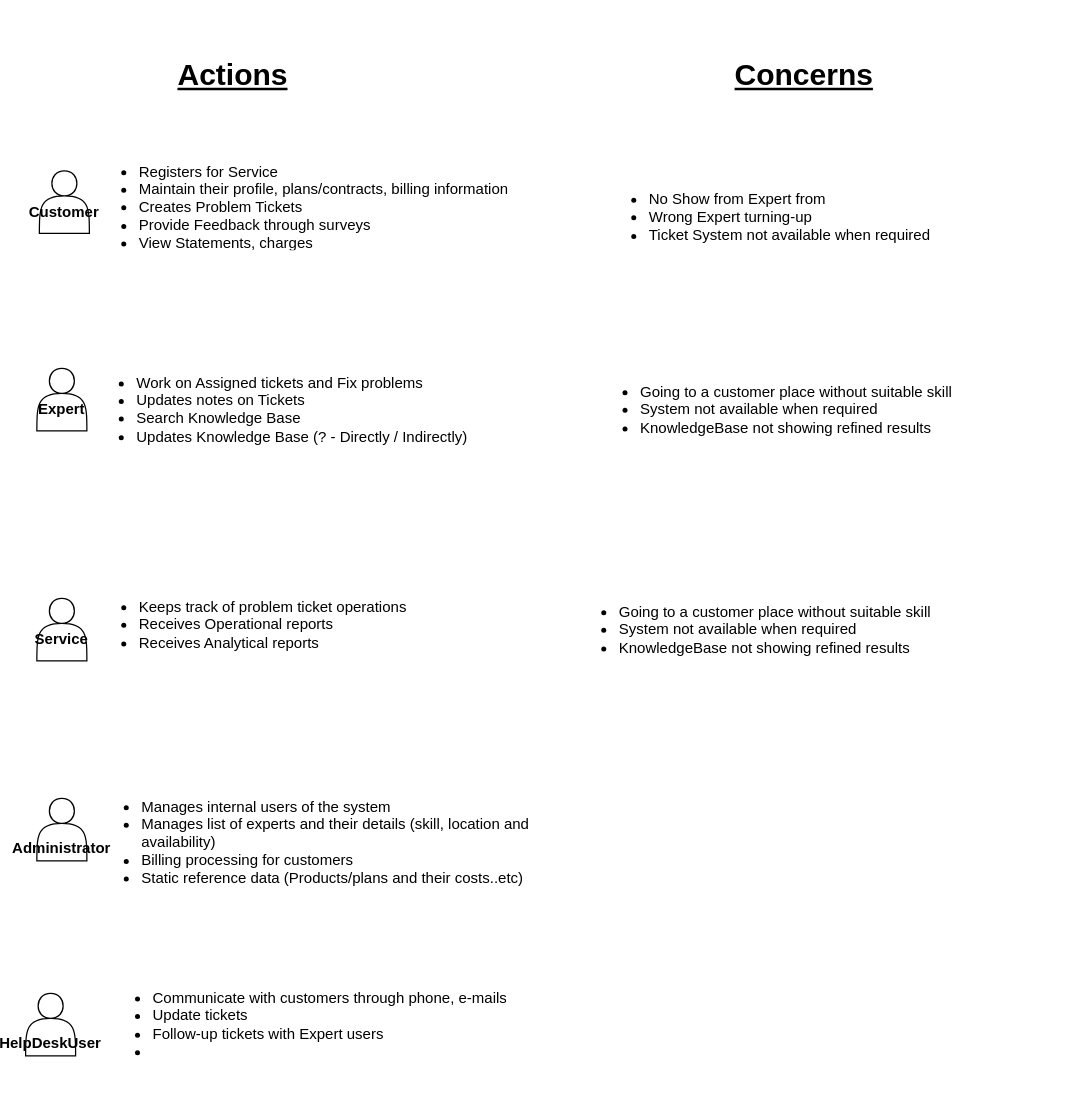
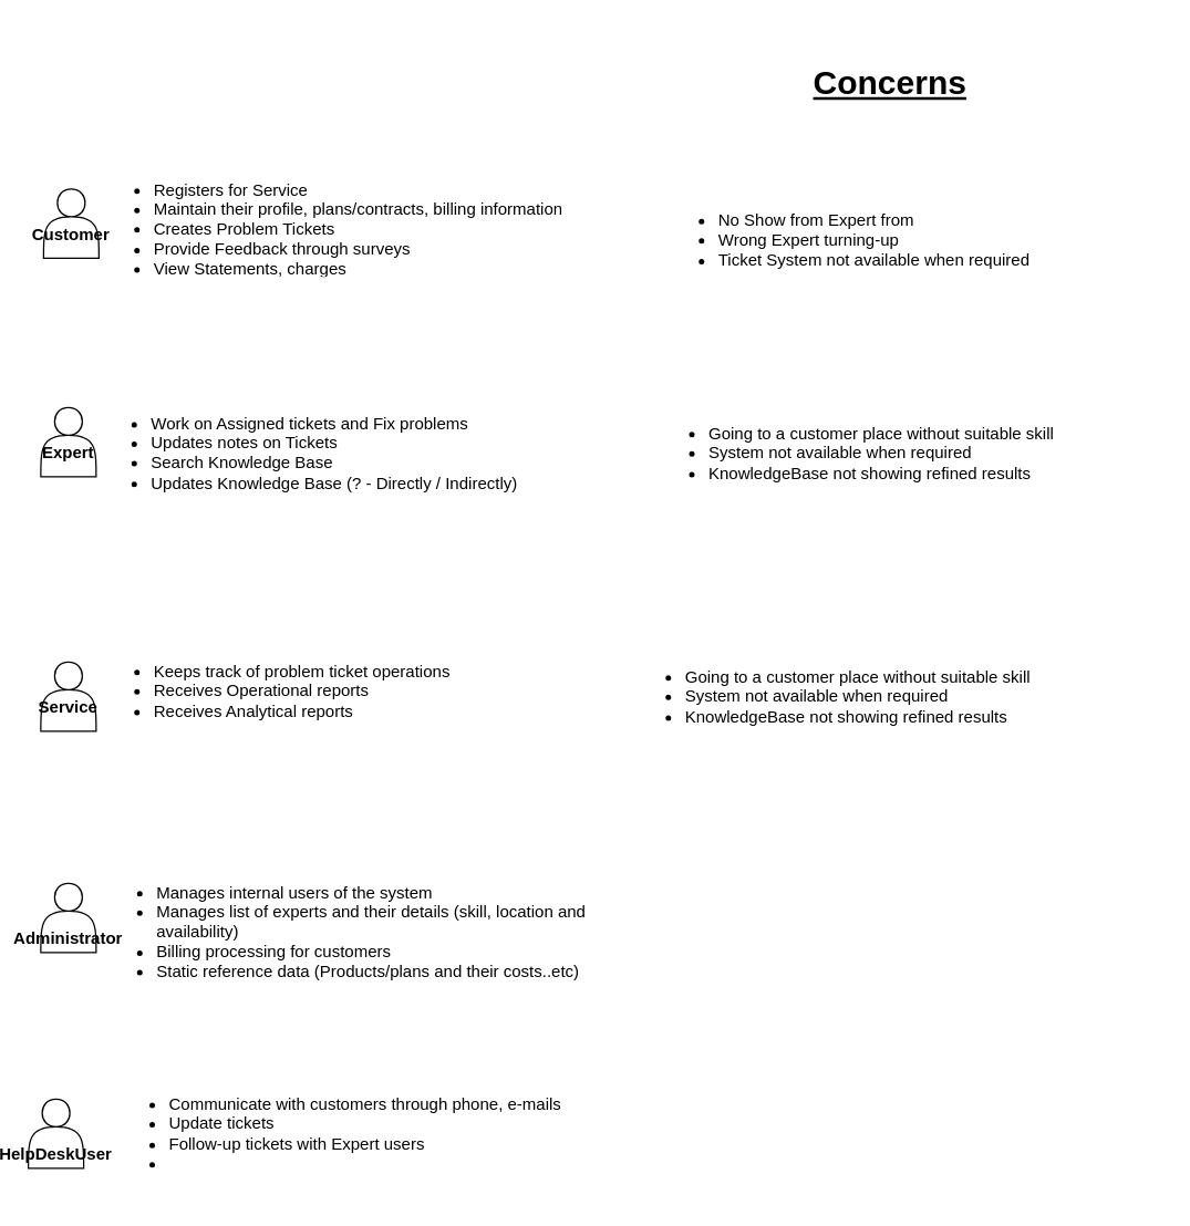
  <mxCell id="0" />
  <mxCell id="1" parent="0" />
  <mxCell id="2" value="&lt;br&gt;Customer" style="shape=actor;whiteSpace=wrap;html=1;fontStyle=1" parent="1" vertex="1"><mxGeometry x="31" y="136" width="40" height="50" as="geometry" /></mxCell>
  <mxCell id="3" value="&lt;br&gt;Expert" style="shape=actor;whiteSpace=wrap;html=1;fontStyle=1" parent="1" vertex="1"><mxGeometry x="29" y="294" width="40" height="50" as="geometry" /></mxCell>
  <mxCell id="4" value="&lt;br&gt;Service" style="shape=actor;whiteSpace=wrap;html=1;fontStyle=1" parent="1" vertex="1"><mxGeometry x="29" y="478" width="40" height="50" as="geometry" /></mxCell>
  <mxCell id="5" value="&lt;br&gt;&lt;br&gt;Administrator" style="shape=actor;whiteSpace=wrap;html=1;fontStyle=1" parent="1" vertex="1"><mxGeometry x="29" y="638" width="40" height="50" as="geometry" /></mxCell>
  <mxCell id="6" value="&lt;ul&gt;&lt;li&gt;Registers for Service&lt;/li&gt;&lt;li&gt;Maintain their profile, plans/contracts, billing information&lt;/li&gt;&lt;li&gt;Creates Problem Tickets&lt;/li&gt;&lt;li&gt;Provide Feedback through surveys&lt;/li&gt;&lt;li&gt;View Statements, charges&lt;/li&gt;&lt;/ul&gt;" style="text;strokeColor=none;fillColor=none;html=1;whiteSpace=wrap;verticalAlign=middle;overflow=hidden;" parent="1" vertex="1"><mxGeometry x="69" y="115" width="361" height="86" as="geometry" /></mxCell>
  <mxCell id="7" value="&lt;ul&gt;&lt;li&gt;Work on Assigned tickets and Fix problems&lt;/li&gt;&lt;li&gt;Updates notes on Tickets&lt;/li&gt;&lt;li&gt;Search Knowledge Base&lt;/li&gt;&lt;li&gt;Updates Knowledge Base (? - Directly / Indirectly)&lt;/li&gt;&lt;/ul&gt;" style="text;strokeColor=none;fillColor=none;html=1;whiteSpace=wrap;verticalAlign=middle;overflow=hidden;" parent="1" vertex="1"><mxGeometry x="67" y="284" width="410" height="80" as="geometry" /></mxCell>
  <mxCell id="8" value="&lt;ul&gt;&lt;li&gt;Manages internal users of the system&lt;/li&gt;&lt;li&gt;Manages list of experts and their details (skill, location and availability)&lt;/li&gt;&lt;li&gt;Billing processing for customers&lt;/li&gt;&lt;li&gt;Static reference data (Products/plans and their costs..etc)&lt;/li&gt;&lt;li&gt;&lt;br&gt;&lt;/li&gt;&lt;/ul&gt;" style="text;strokeColor=none;fillColor=none;html=1;whiteSpace=wrap;verticalAlign=middle;overflow=hidden;" parent="1" vertex="1"><mxGeometry x="71" y="623" width="410" height="90" as="geometry" /></mxCell>
  <mxCell id="9" value="&lt;ul&gt;&lt;li&gt;Keeps track of problem ticket operations&lt;/li&gt;&lt;li&gt;Receives Operational reports&lt;/li&gt;&lt;li&gt;Receives Analytical reports&lt;/li&gt;&lt;/ul&gt;" style="text;strokeColor=none;fillColor=none;html=1;whiteSpace=wrap;verticalAlign=middle;overflow=hidden;" parent="1" vertex="1"><mxGeometry x="69" y="459" width="410" height="80" as="geometry" /></mxCell>
  <mxCell id="10" value="&lt;br&gt;&lt;br&gt;HelpDeskUser" style="shape=actor;whiteSpace=wrap;html=1;fontStyle=1" parent="1" vertex="1"><mxGeometry x="20" y="794" width="40" height="50" as="geometry" /></mxCell>
  <mxCell id="11" value="&lt;ul&gt;&lt;li&gt;Communicate with customers through phone, e-mails&lt;/li&gt;&lt;li&gt;Update tickets&lt;/li&gt;&lt;li&gt;Follow-up tickets with Expert users&lt;/li&gt;&lt;li&gt;&lt;br&gt;&lt;/li&gt;&lt;/ul&gt;" style="text;strokeColor=none;fillColor=none;html=1;whiteSpace=wrap;verticalAlign=middle;overflow=hidden;" parent="1" vertex="1"><mxGeometry x="80" y="774" width="410" height="90" as="geometry" /></mxCell>
  <mxCell id="12" value="&lt;font style=&quot;font-size: 24px&quot;&gt;&lt;b&gt;&lt;u&gt;Concerns&lt;/u&gt;&lt;/b&gt;&lt;/font&gt;" style="text;html=1;strokeColor=none;fillColor=none;align=center;verticalAlign=middle;whiteSpace=wrap;rounded=0;" vertex="1" parent="1"><mxGeometry x="581" y="20" width="124" height="80" as="geometry" /></mxCell>
- <mxCell id="13" value="&lt;font style=&quot;font-size: 24px&quot;&gt;&lt;b&gt;&lt;u&gt;Actions&lt;/u&gt;&lt;/b&gt;&lt;/font&gt;" style="text;html=1;strokeColor=none;fillColor=none;align=center;verticalAlign=middle;whiteSpace=wrap;rounded=0;" vertex="1" parent="1"><mxGeometry x="124" y="20" width="124" height="80" as="geometry" /></mxCell>
  <mxCell id="14" value="&lt;ul&gt;&lt;li&gt;No Show from Expert from&amp;nbsp;&lt;/li&gt;&lt;li&gt;Wrong Expert turning-up&lt;/li&gt;&lt;li&gt;Ticket System not available when required&lt;/li&gt;&lt;/ul&gt;" style="text;strokeColor=none;fillColor=none;html=1;whiteSpace=wrap;verticalAlign=middle;overflow=hidden;" vertex="1" parent="1"><mxGeometry x="477" y="130" width="361" height="86" as="geometry" /></mxCell>
  <mxCell id="15" value="&lt;ul&gt;&lt;li&gt;Going to a customer place without suitable skill&lt;/li&gt;&lt;li&gt;System not available when required&lt;/li&gt;&lt;li&gt;KnowledgeBase not showing refined results&lt;/li&gt;&lt;/ul&gt;" style="text;strokeColor=none;fillColor=none;html=1;whiteSpace=wrap;verticalAlign=middle;overflow=hidden;" vertex="1" parent="1"><mxGeometry x="470" y="284" width="361" height="86" as="geometry" /></mxCell>
  <mxCell id="16" value="&lt;ul&gt;&lt;li&gt;Going to a customer place without suitable skill&lt;/li&gt;&lt;li&gt;System not available when required&lt;/li&gt;&lt;li&gt;KnowledgeBase not showing refined results&lt;/li&gt;&lt;/ul&gt;" style="text;strokeColor=none;fillColor=none;html=1;whiteSpace=wrap;verticalAlign=middle;overflow=hidden;" vertex="1" parent="1"><mxGeometry x="453" y="460" width="361" height="86" as="geometry" /></mxCell>
